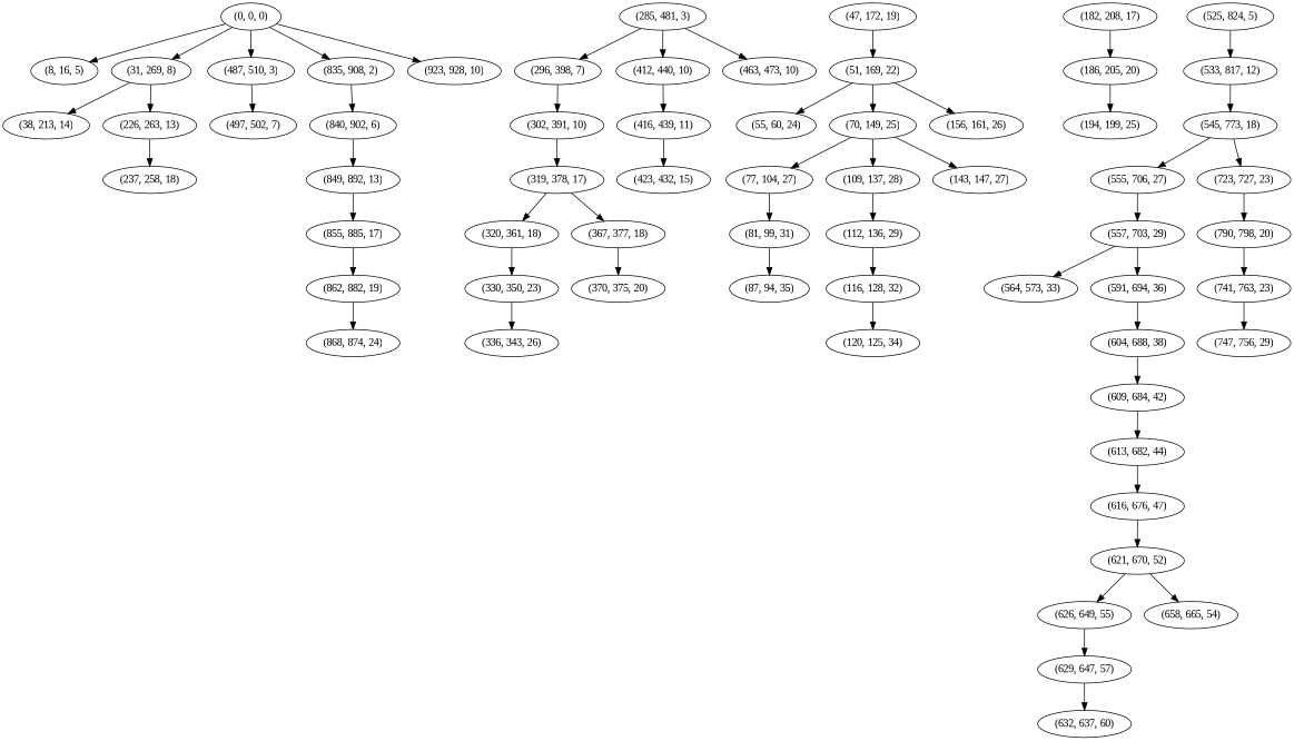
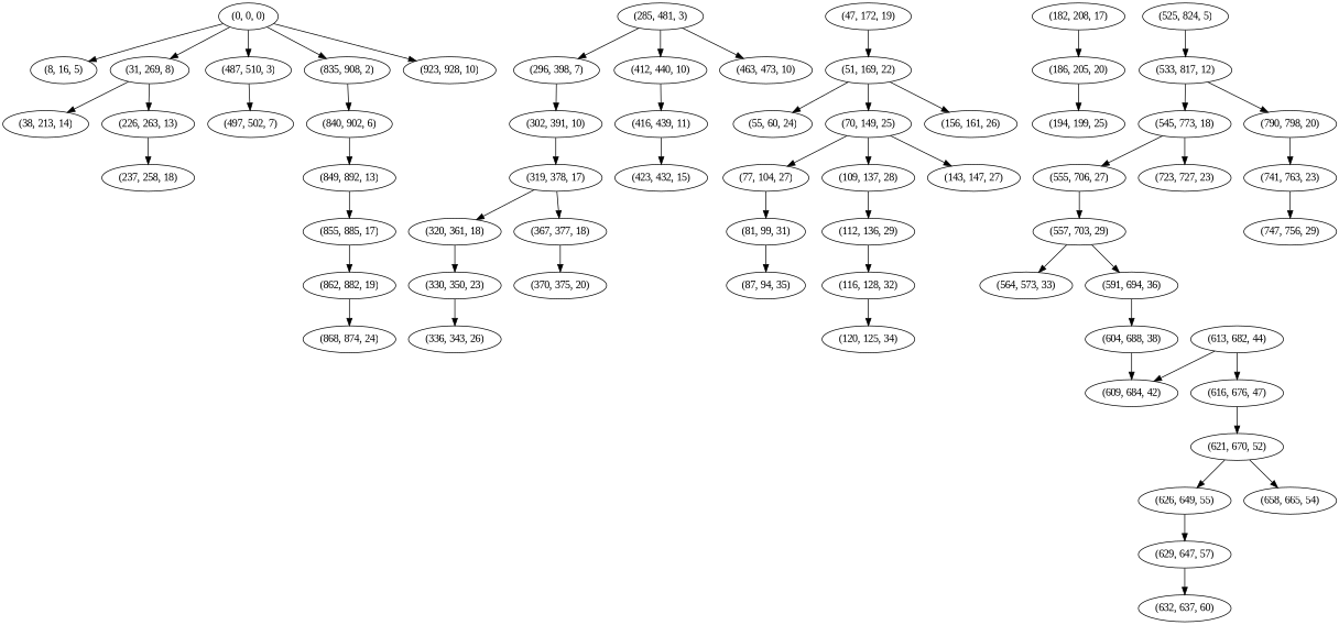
  digraph {
    fontname="Liberation Serif"
    node [fontname="Liberation Serif"]
    edge [fontname="Liberation Serif"]
    "(0, 0, 0)"
    "(8, 16, 5)"
    "(31, 269, 8)"
    "(487, 510, 3)"
    "(835, 908, 2)"
    "(923, 928, 10)"
    "(38, 213, 14)"
    "(226, 263, 13)"
    "(285, 481, 3)"
    "(296, 398, 7)"
    "(412, 440, 10)"
    "(463, 473, 10)"
    "(497, 502, 7)"
    "(840, 902, 6)"
    "(237, 258, 18)"
    "(47, 172, 19)"
    "(51, 169, 22)"
    "(182, 208, 17)"
    "(186, 205, 20)"
    "(55, 60, 24)"
    "(70, 149, 25)"
    "(156, 161, 26)"
    "(77, 104, 27)"
    "(109, 137, 28)"
    "(143, 147, 27)"
    "(81, 99, 31)"
    "(112, 136, 29)"
    "(87, 94, 35)"
    "(116, 128, 32)"
    "(120, 125, 34)"
    "(194, 199, 25)"
    "(302, 391, 10)"
    "(416, 439, 11)"
    "(319, 378, 17)"
    "(320, 361, 18)"
    "(367, 377, 18)"
    "(330, 350, 23)"
    "(370, 375, 20)"
    "(336, 343, 26)"
    "(423, 432, 15)"
    "(525, 824, 5)"
    "(533, 817, 12)"
    "(545, 773, 18)"
    "(790, 798, 20)"
    "(555, 706, 27)"
    "(723, 727, 23)"
    "(741, 763, 23)"
    "(557, 703, 29)"
    "(747, 756, 29)"
    "(564, 573, 33)"
    "(591, 694, 36)"
    "(604, 688, 38)"
    "(609, 684, 42)"
    "(613, 682, 44)"
    "(616, 676, 47)"
    "(621, 670, 52)"
    "(626, 649, 55)"
    "(658, 665, 54)"
    "(629, 647, 57)"
    "(632, 637, 60)"
    "(849, 892, 13)"
    "(855, 885, 17)"
    "(862, 882, 19)"
    "(868, 874, 24)"
    "(0, 0, 0)" -> "(8, 16, 5)"
    "(0, 0, 0)" -> "(31, 269, 8)"
    "(0, 0, 0)" -> "(487, 510, 3)"
    "(0, 0, 0)" -> "(835, 908, 2)"
    "(0, 0, 0)" -> "(923, 928, 10)"
    "(31, 269, 8)" -> "(38, 213, 14)"
    "(31, 269, 8)" -> "(226, 263, 13)"
    "(487, 510, 3)" -> "(497, 502, 7)"
    "(835, 908, 2)" -> "(840, 902, 6)"
    "(226, 263, 13)" -> "(237, 258, 18)"
    "(285, 481, 3)" -> "(296, 398, 7)"
    "(285, 481, 3)" -> "(412, 440, 10)"
    "(285, 481, 3)" -> "(463, 473, 10)"
    "(296, 398, 7)" -> "(302, 391, 10)"
    "(412, 440, 10)" -> "(416, 439, 11)"
    "(840, 902, 6)" -> "(849, 892, 13)"
    "(47, 172, 19)" -> "(51, 169, 22)"
    "(51, 169, 22)" -> "(55, 60, 24)"
    "(51, 169, 22)" -> "(70, 149, 25)"
    "(51, 169, 22)" -> "(156, 161, 26)"
    "(182, 208, 17)" -> "(186, 205, 20)"
    "(186, 205, 20)" -> "(194, 199, 25)"
    "(70, 149, 25)" -> "(77, 104, 27)"
    "(70, 149, 25)" -> "(109, 137, 28)"
    "(70, 149, 25)" -> "(143, 147, 27)"
    "(77, 104, 27)" -> "(81, 99, 31)"
    "(109, 137, 28)" -> "(112, 136, 29)"
    "(81, 99, 31)" -> "(87, 94, 35)"
    "(112, 136, 29)" -> "(116, 128, 32)"
    "(116, 128, 32)" -> "(120, 125, 34)"
    "(302, 391, 10)" -> "(319, 378, 17)"
    "(416, 439, 11)" -> "(423, 432, 15)"
    "(319, 378, 17)" -> "(320, 361, 18)"
    "(319, 378, 17)" -> "(367, 377, 18)"
    "(320, 361, 18)" -> "(330, 350, 23)"
    "(367, 377, 18)" -> "(370, 375, 20)"
    "(330, 350, 23)" -> "(336, 343, 26)"
    "(525, 824, 5)" -> "(533, 817, 12)"
    "(533, 817, 12)" -> "(545, 773, 18)"
-   "(723, 727, 23)" -> "(790, 798, 20)"
+   "(533, 817, 12)" -> "(790, 798, 20)"
    "(545, 773, 18)" -> "(555, 706, 27)"
    "(545, 773, 18)" -> "(723, 727, 23)"
    "(790, 798, 20)" -> "(741, 763, 23)"
    "(555, 706, 27)" -> "(557, 703, 29)"
    "(741, 763, 23)" -> "(747, 756, 29)"
    "(557, 703, 29)" -> "(564, 573, 33)"
    "(557, 703, 29)" -> "(591, 694, 36)"
    "(591, 694, 36)" -> "(604, 688, 38)"
    "(604, 688, 38)" -> "(609, 684, 42)"
-   "(609, 684, 42)" -> "(613, 682, 44)"
+   "(613, 682, 44)" -> "(609, 684, 42)"
    "(613, 682, 44)" -> "(616, 676, 47)"
    "(616, 676, 47)" -> "(621, 670, 52)"
    "(621, 670, 52)" -> "(626, 649, 55)"
    "(621, 670, 52)" -> "(658, 665, 54)"
    "(626, 649, 55)" -> "(629, 647, 57)"
    "(629, 647, 57)" -> "(632, 637, 60)"
    "(849, 892, 13)" -> "(855, 885, 17)"
    "(855, 885, 17)" -> "(862, 882, 19)"
    "(862, 882, 19)" -> "(868, 874, 24)"
  }
